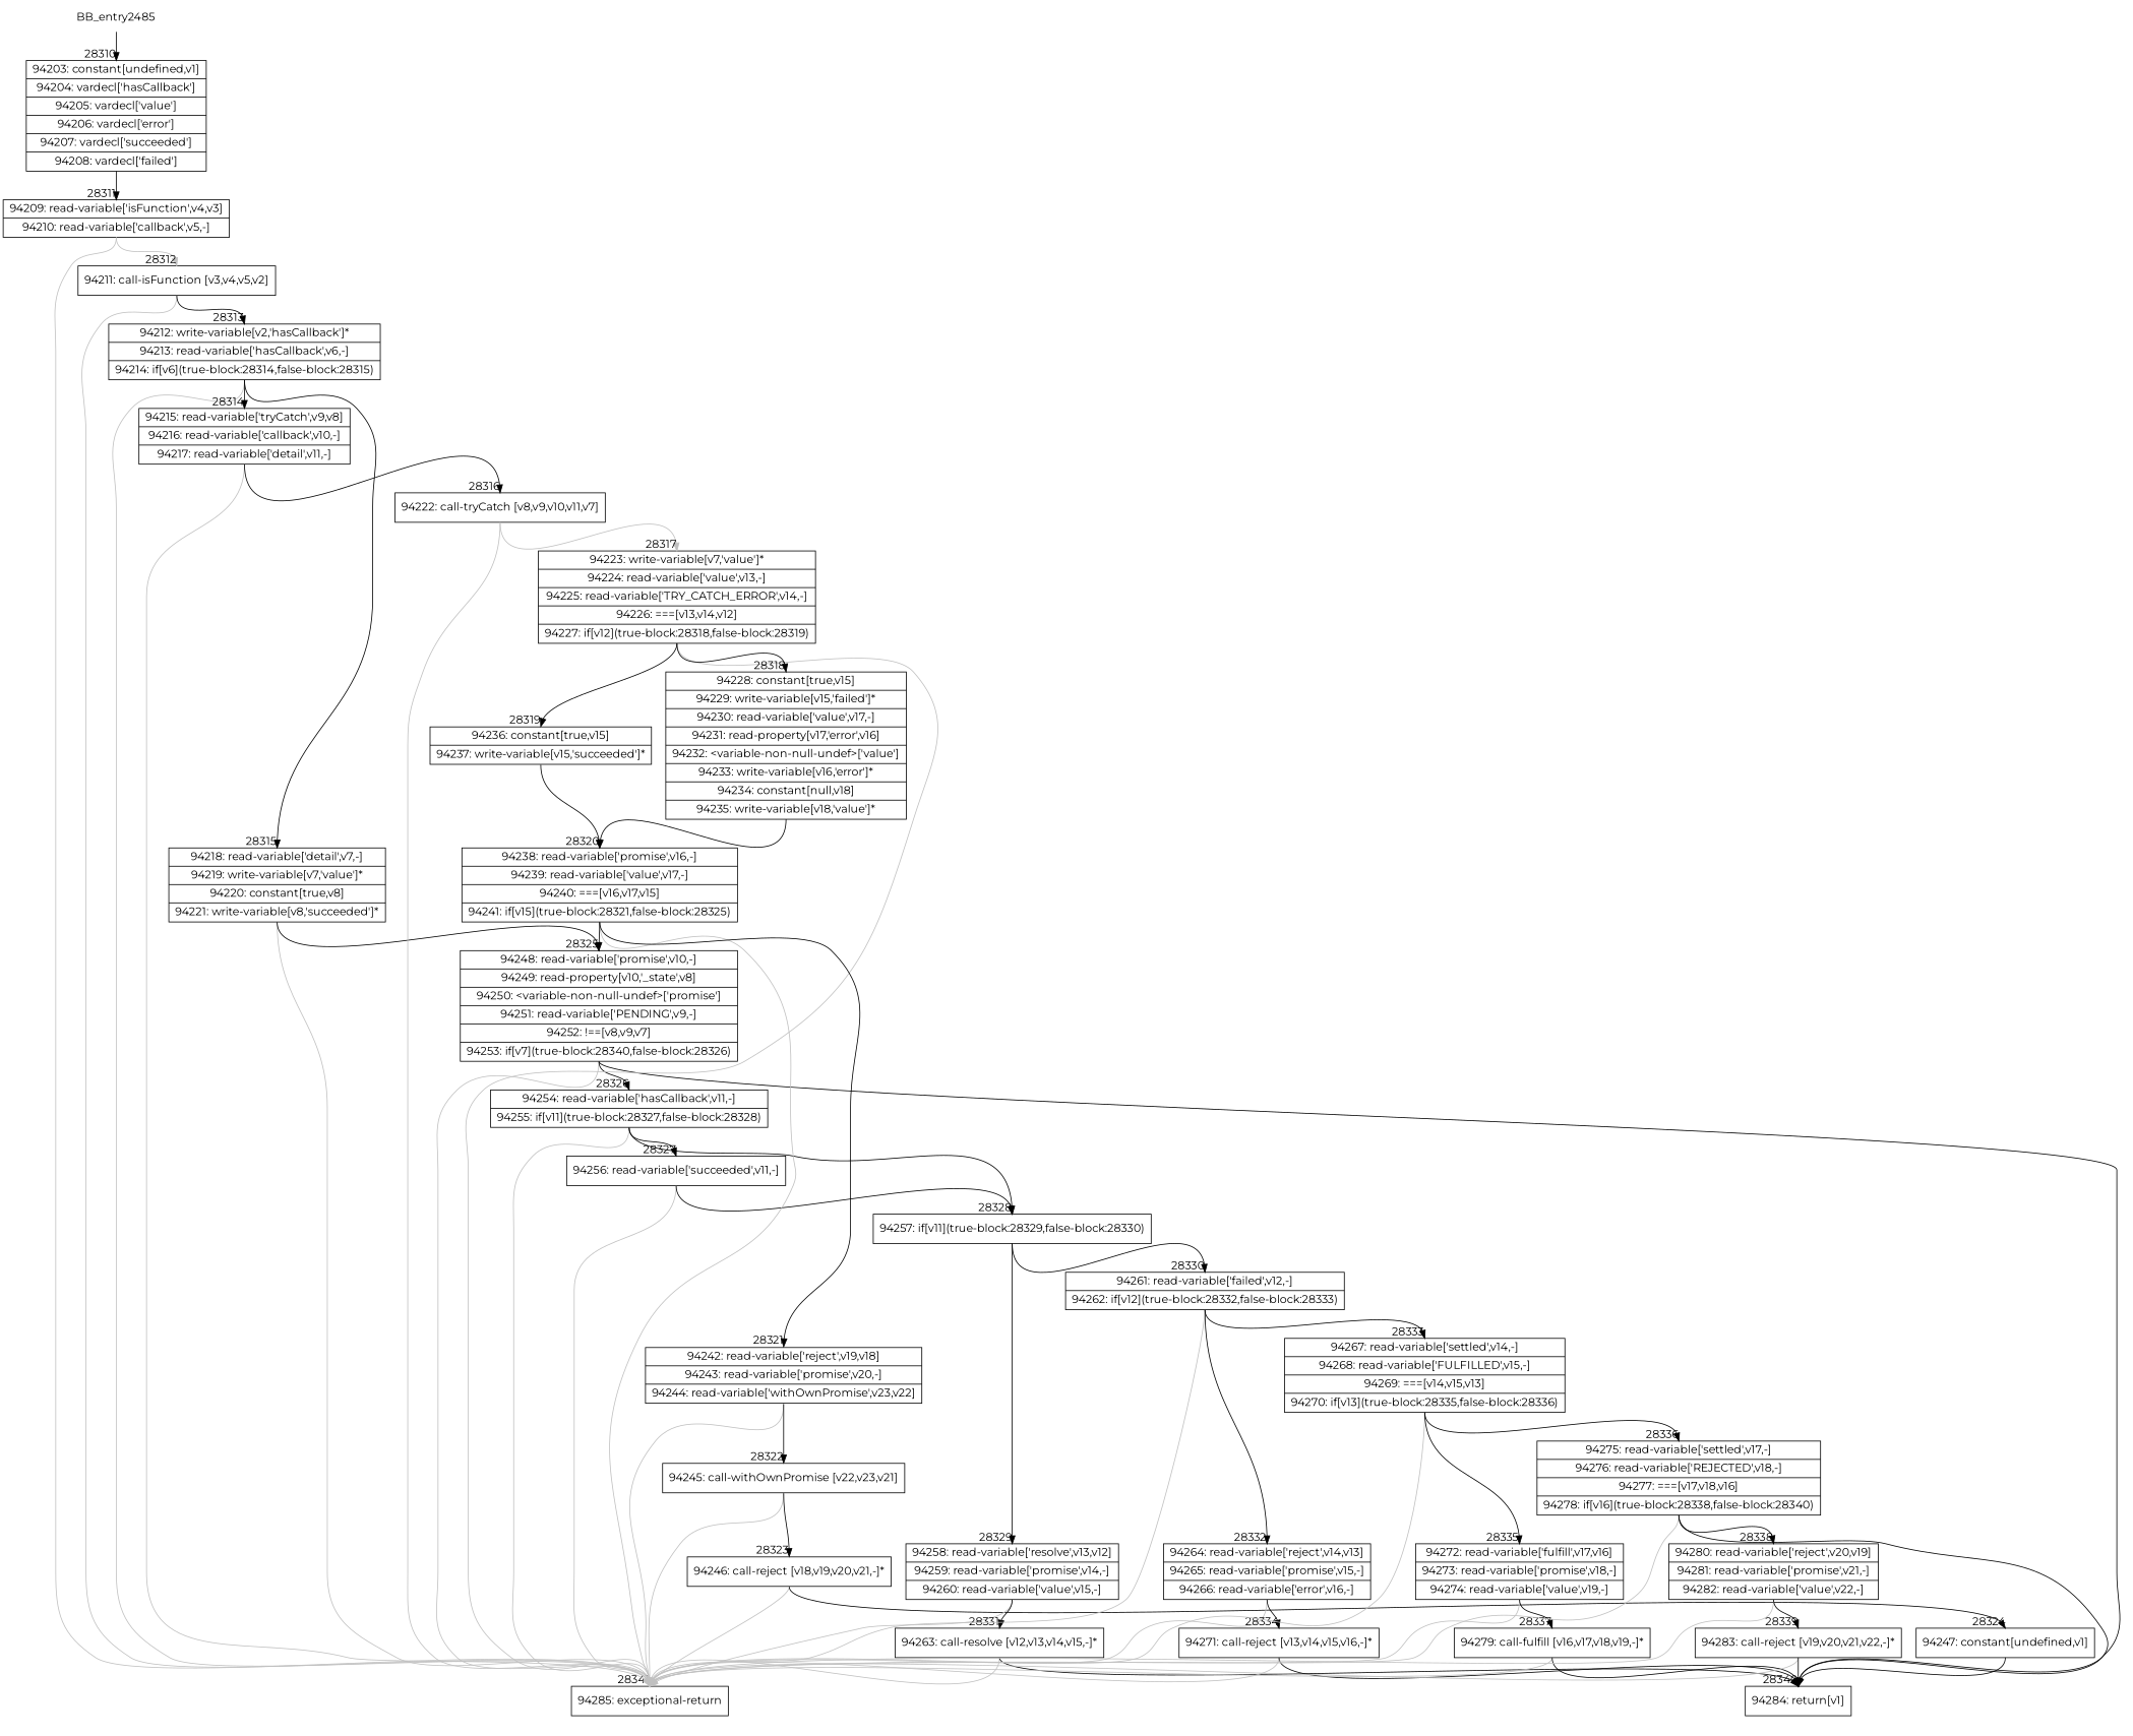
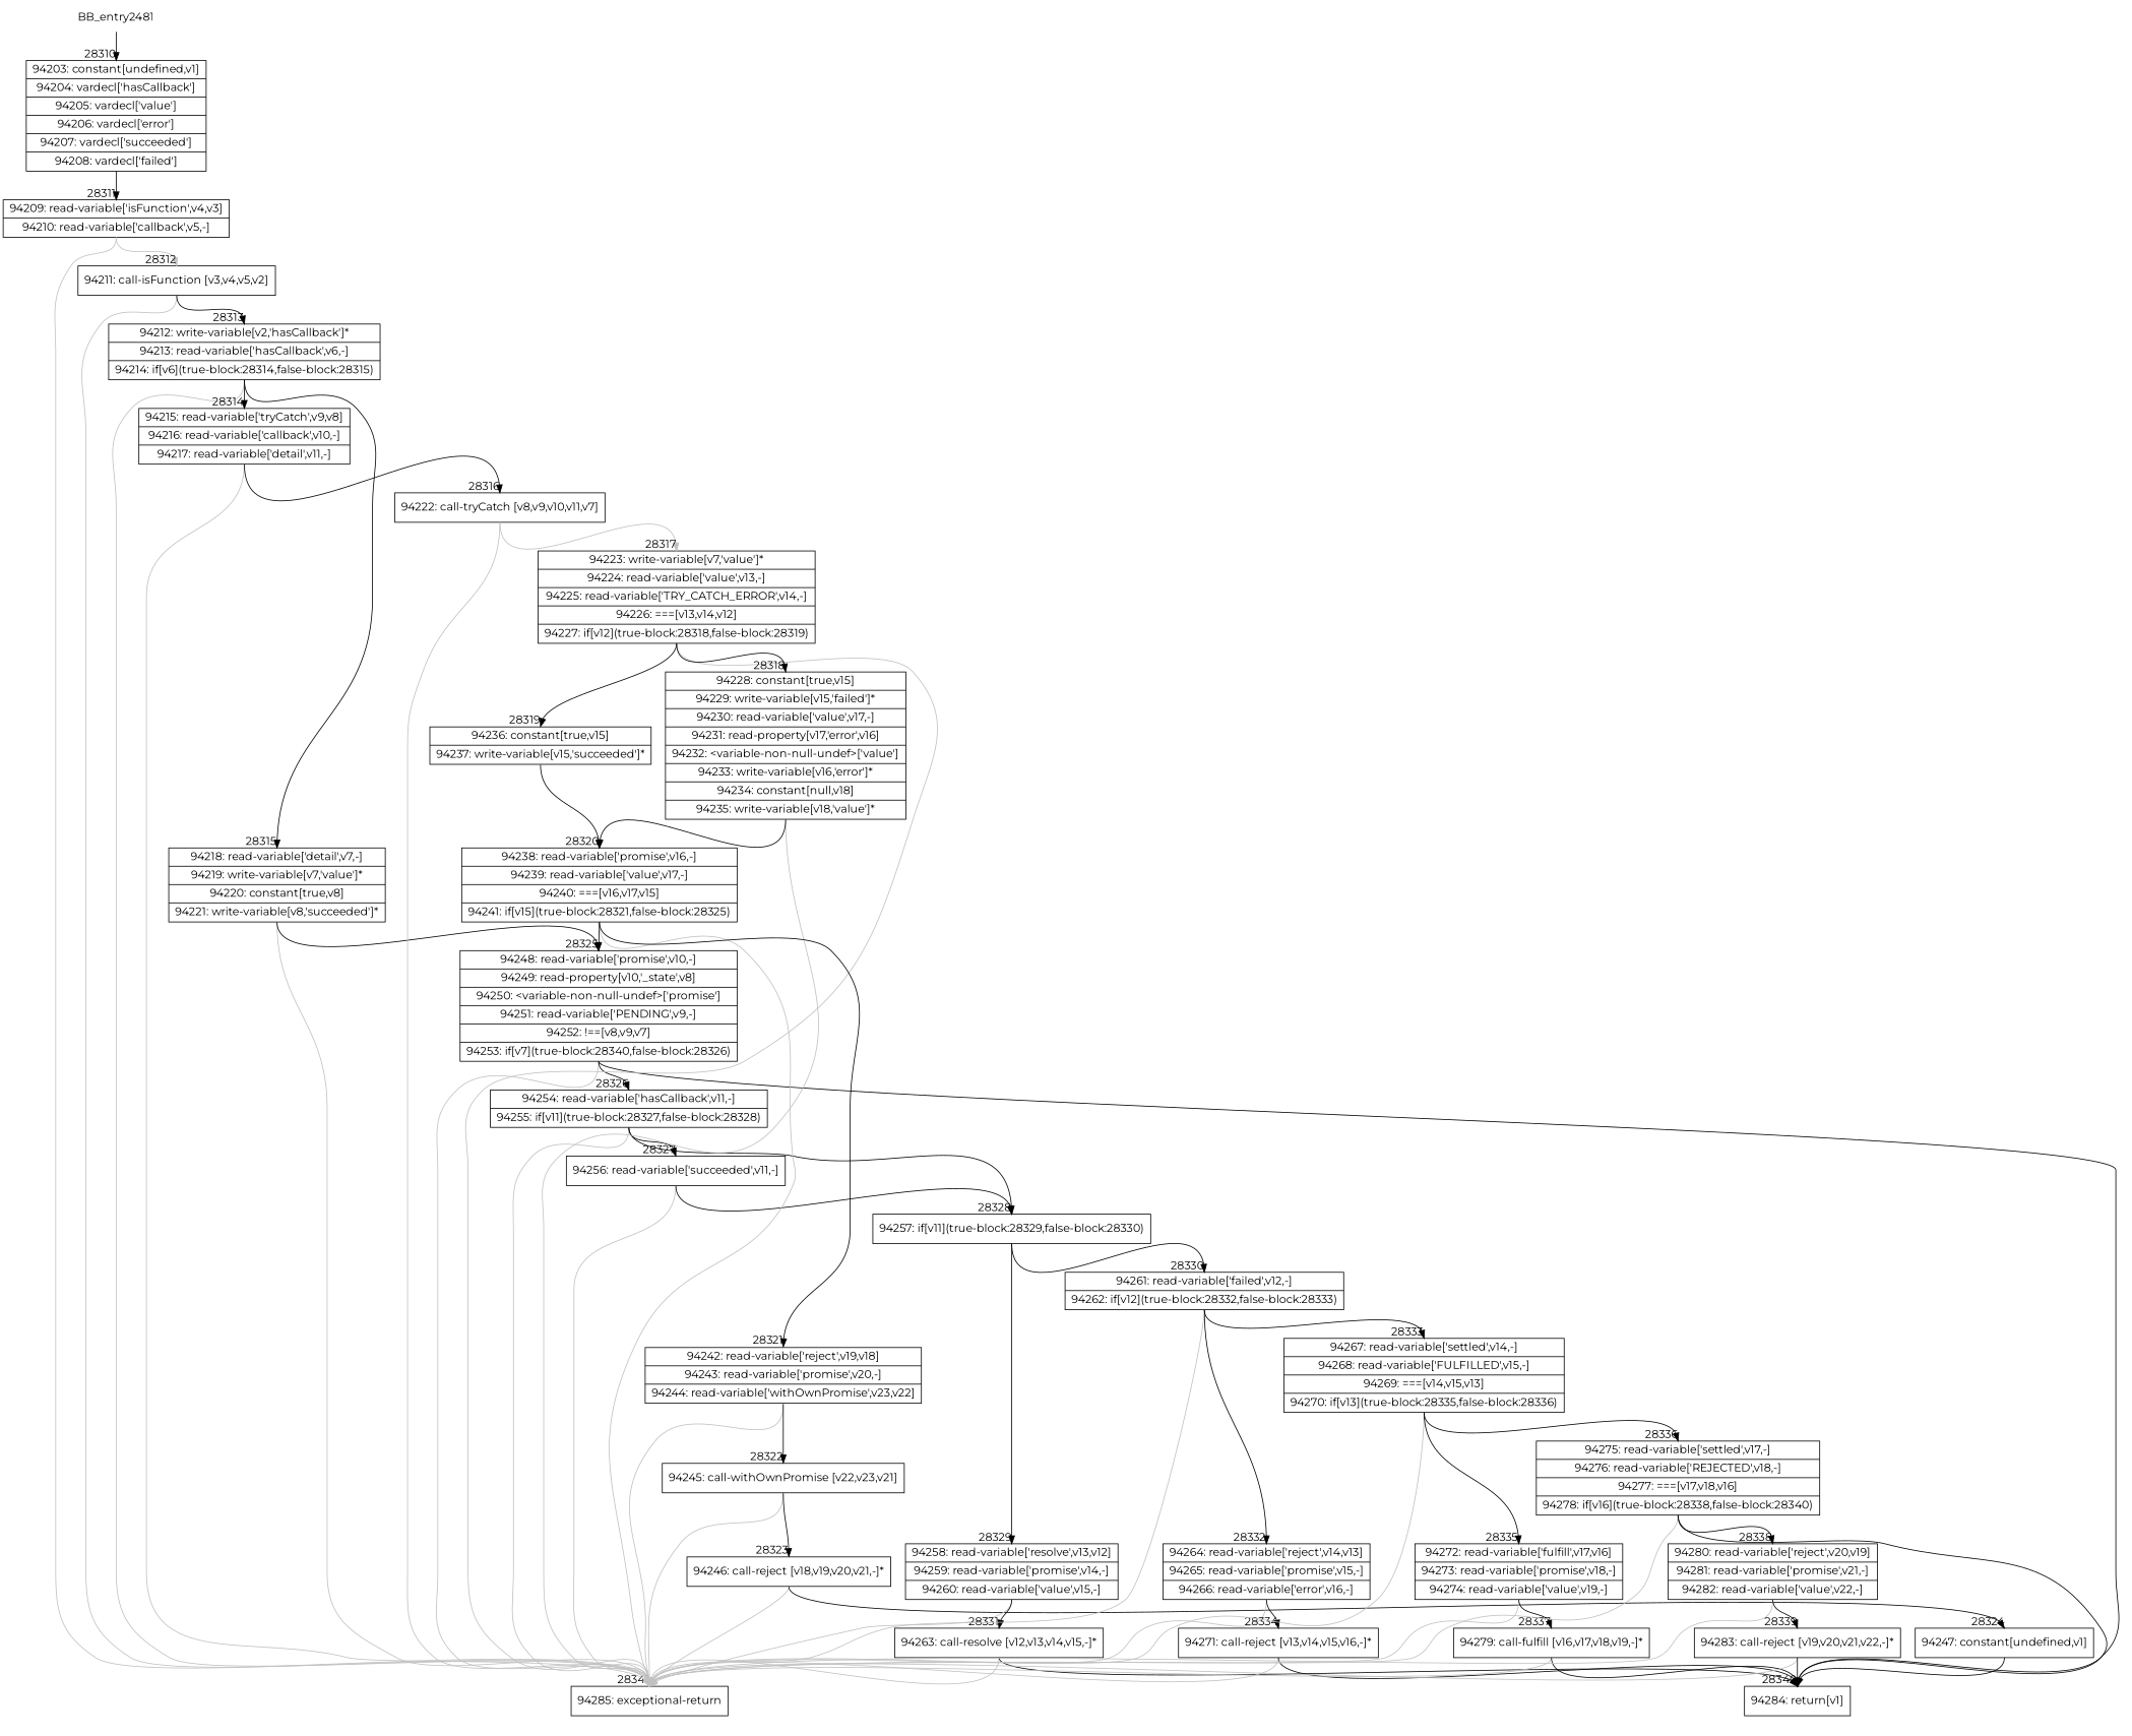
  digraph {
    fontname=Montserrat
    rankdir=TD
    node [fontname=Montserrat shape=record]
    edge [fontname=Montserrat headport=n tailport=s]
-   BB_entry2481 [shape=none label=BB_entry2485]
+   BB_entry2481 [shape=none]
    n2 [label="{94203: constant[undefined,v1]|94204: vardecl['hasCallback']|94205: vardecl['value']|94206: vardecl['error']|94207: vardecl['succeeded']|94208: vardecl['failed']}"]
    n3 [label="{94209: read-variable['isFunction',v4,v3]|94210: read-variable['callback',v5,-]}"]
    n4 [label="{94211: call-isFunction [v3,v4,v5,v2]}"]
    n5 [label="{94285: exceptional-return}"]
    n6 [label="{94212: write-variable[v2,'hasCallback']*|94213: read-variable['hasCallback',v6,-]|94214: if[v6](true-block:28314,false-block:28315)}"]
    n7 [label="{94215: read-variable['tryCatch',v9,v8]|94216: read-variable['callback',v10,-]|94217: read-variable['detail',v11,-]}"]
    n8 [label="{94218: read-variable['detail',v7,-]|94219: write-variable[v7,'value']*|94220: constant[true,v8]|94221: write-variable[v8,'succeeded']*}"]
    n9 [label="{94222: call-tryCatch [v8,v9,v10,v11,v7]}"]
    n10 [label="{94248: read-variable['promise',v10,-]|94249: read-property[v10,'_state',v8]|94250: \<variable-non-null-undef\>['promise']|94251: read-variable['PENDING',v9,-]|94252: !==[v8,v9,v7]|94253: if[v7](true-block:28340,false-block:28326)}"]
    n11 [label="{94223: write-variable[v7,'value']*|94224: read-variable['value',v13,-]|94225: read-variable['TRY_CATCH_ERROR',v14,-]|94226: ===[v13,v14,v12]|94227: if[v12](true-block:28318,false-block:28319)}"]
    n12 [label="{94284: return[v1]}"]
    n13 [label="{94254: read-variable['hasCallback',v11,-]|94255: if[v11](true-block:28327,false-block:28328)}"]
    n14 [label="{94228: constant[true,v15]|94229: write-variable[v15,'failed']*|94230: read-variable['value',v17,-]|94231: read-property[v17,'error',v16]|94232: \<variable-non-null-undef\>['value']|94233: write-variable[v16,'error']*|94234: constant[null,v18]|94235: write-variable[v18,'value']*}"]
    n15 [label="{94236: constant[true,v15]|94237: write-variable[v15,'succeeded']*}"]
    n16 [label="{94257: if[v11](true-block:28329,false-block:28330)}"]
    n17 [label="{94256: read-variable['succeeded',v11,-]}"]
    n18 [label="{94238: read-variable['promise',v16,-]|94239: read-variable['value',v17,-]|94240: ===[v16,v17,v15]|94241: if[v15](true-block:28321,false-block:28325)}"]
    n19 [label="{94242: read-variable['reject',v19,v18]|94243: read-variable['promise',v20,-]|94244: read-variable['withOwnPromise',v23,v22]}"]
    n20 [label="{94245: call-withOwnPromise [v22,v23,v21]}"]
    n21 [label="{94246: call-reject [v18,v19,v20,v21,-]*}"]
    n22 [label="{94247: constant[undefined,v1]}"]
    n23 [label="{94258: read-variable['resolve',v13,v12]|94259: read-variable['promise',v14,-]|94260: read-variable['value',v15,-]}"]
    n24 [label="{94261: read-variable['failed',v12,-]|94262: if[v12](true-block:28332,false-block:28333)}"]
    n25 [label="{94263: call-resolve [v12,v13,v14,v15,-]*}"]
    n26 [label="{94264: read-variable['reject',v14,v13]|94265: read-variable['promise',v15,-]|94266: read-variable['error',v16,-]}"]
    n27 [label="{94267: read-variable['settled',v14,-]|94268: read-variable['FULFILLED',v15,-]|94269: ===[v14,v15,v13]|94270: if[v13](true-block:28335,false-block:28336)}"]
    n28 [label="{94271: call-reject [v13,v14,v15,v16,-]*}"]
    n29 [label="{94272: read-variable['fulfill',v17,v16]|94273: read-variable['promise',v18,-]|94274: read-variable['value',v19,-]}"]
    n30 [label="{94275: read-variable['settled',v17,-]|94276: read-variable['REJECTED',v18,-]|94277: ===[v17,v18,v16]|94278: if[v16](true-block:28338,false-block:28340)}"]
    n31 [label="{94279: call-fulfill [v16,v17,v18,v19,-]*}"]
    n32 [label="{94280: read-variable['reject',v20,v19]|94281: read-variable['promise',v21,-]|94282: read-variable['value',v22,-]}"]
    n33 [label="{94283: call-reject [v19,v20,v21,v22,-]*}"]
    BB_entry2481 -> n2 [headlabel="    28310"]
    n2 -> n3 [headlabel="      28311"]
    n3 -> n4 [color=gray headlabel="      28312"]
    n3 -> n5 [color=gray headlabel="      28341"]
    n4 -> n5 [color=gray]
    n4 -> n6 [headlabel="      28313"]
    n6 -> n5 [color=gray]
    n6 -> n7 [headlabel="      28314"]
    n6 -> n8 [headlabel="      28315"]
    n7 -> n5 [color=gray]
    n7 -> n9 [headlabel="      28316"]
    n8 -> n5 [color=gray]
    n8 -> n10 [headlabel="      28325"]
    n9 -> n5 [color=gray]
    n9 -> n11 [color=gray headlabel="      28317"]
    n10 -> n5 [color=gray]
    n10 -> n12
    n10 -> n13 [headlabel="      28326"]
    n11 -> n5 [color=gray]
    n11 -> n14 [headlabel="      28318"]
    n11 -> n15 [headlabel="      28319"]
    n13 -> n5 [color=gray]
    n13 -> n16 [headlabel="      28328"]
    n13 -> n17 [headlabel="      28327"]
+   n14 -> n5 [color=gray]
    n14 -> n18 [headlabel="      28320"]
    n15 -> n18
    n16 -> n23 [headlabel="      28329"]
    n16 -> n24 [headlabel="      28330"]
    n17 -> n5 [color=gray]
    n17 -> n16
    n18 -> n5 [color=gray]
    n18 -> n10
    n18 -> n19 [headlabel="      28321"]
    n19 -> n5 [color=gray]
    n19 -> n20 [headlabel="      28322"]
    n20 -> n5 [color=gray]
    n20 -> n21 [headlabel="      28323"]
    n21 -> n5 [color=gray]
    n21 -> n22 [headlabel="      28324"]
    n22 -> n12 [headlabel="      28340"]
    n23 -> n5 [color=gray]
    n23 -> n25 [headlabel="      28331"]
    n24 -> n5 [color=gray]
    n24 -> n26 [headlabel="      28332"]
    n24 -> n27 [headlabel="      28333"]
    n25 -> n5 [color=gray]
    n25 -> n12
    n26 -> n5 [color=gray]
    n26 -> n28 [headlabel="      28334"]
    n27 -> n5 [color=gray]
    n27 -> n29 [headlabel="      28335"]
    n27 -> n30 [headlabel="      28336"]
    n28 -> n5 [color=gray]
    n28 -> n12
    n29 -> n5 [color=gray]
    n29 -> n31 [headlabel="      28337"]
    n30 -> n5 [color=gray]
    n30 -> n12
    n30 -> n32 [headlabel="      28338"]
    n31 -> n5 [color=gray]
    n31 -> n12
    n32 -> n5 [color=gray]
    n32 -> n33 [headlabel="      28339"]
    n33 -> n5 [color=gray]
    n33 -> n12
  }
